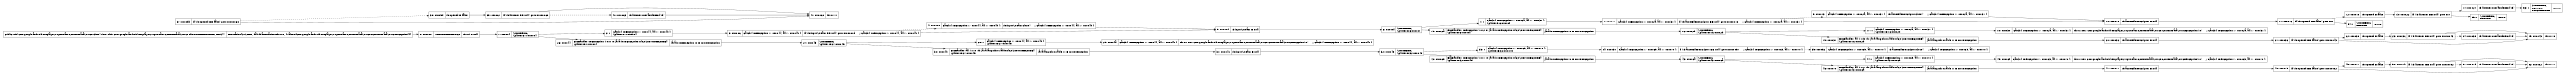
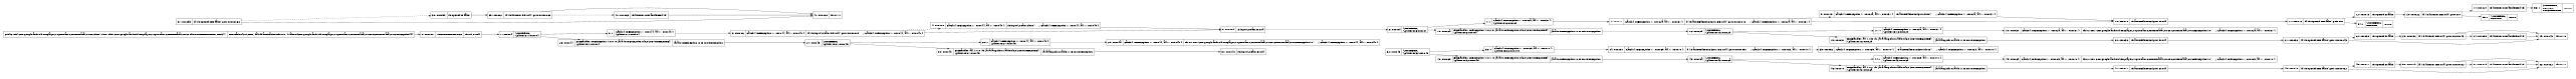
  digraph {
    rankdir=LR
    node [shape=record]
    n1 [label="{0\:\ 0x0000|MTH_ENTER_BLOCK\l|r5.uri = null\l}"]
    n2 [label="{1\:\ 0x0004|SYNTHETIC\lSplitter:B:1:0x0004\l}"]
    n3 [label="{2\:\ ?|Catch:\{ IOException \-\> 0x0044, all \-\> 0x004b \}\lSplitter:B:1:0x0004\l}"]
    n4 [label="{26\:\ 0x0044|ExcHandler: IOException (r0v0 'e' java.io.IOException A[CUSTOM_DECLARE])\lSplitter:B:1:0x0004\l|java.io.IOException r0 = move\-exception\l}"]
    n5 [label="{3\:\ 0x0006|Catch:\{ IOException \-\> 0x0044, all \-\> 0x004b \}\l|if (r5.inputStream == null) goto L_0x000d     \/\/ Catch:\{ IOException \-\> 0x0044, all \-\> 0x004b \}\l}"]
    n6 [label="{27\:\ 0x0045|SYNTHETIC\lSplitter:B:27:0x0045\l}"]
    n7 [label="{4\:\ 0x0008|Catch:\{ IOException \-\> 0x0044, all \-\> 0x004b \}\l|r5.inputStream.close()     \/\/ Catch:\{ IOException \-\> 0x0044, all \-\> 0x004b \}\l}"]
    n8 [label="{5\:\ 0x000d|r5.inputStream = null\l}"]
    n9 [label="{6\:\ 0x000f|SYNTHETIC\lSplitter:B:6:0x000f\l}"]
    n10 [label="{7\:\ ?|Catch:\{ IOException \-\> 0x002a, all \-\> 0x0031 \}\lSplitter:B:6:0x000f\l}"]
    n11 [label="{15\:\ 0x002a|ExcHandler: IOException (r0v2 'e' java.io.IOException A[CUSTOM_DECLARE])\lSplitter:B:6:0x000f\l|java.io.IOException r0 = move\-exception\l}"]
    n12 [label="{8\:\ 0x0011|Catch:\{ IOException \-\> 0x002a, all \-\> 0x0031 \}\l|if (r5.assetFileDescriptor == null) goto L_0x0018     \/\/ Catch:\{ IOException \-\> 0x002a, all \-\> 0x0031 \}\l}"]
    n13 [label="{16\:\ 0x002b|SYNTHETIC\lSplitter:B:16:0x002b\l}"]
    n14 [label="{9\:\ 0x0013|Catch:\{ IOException \-\> 0x002a, all \-\> 0x0031 \}\l|r5.assetFileDescriptor.close()     \/\/ Catch:\{ IOException \-\> 0x002a, all \-\> 0x0031 \}\l}"]
    n15 [label="{10\:\ 0x0018|r5.assetFileDescriptor = null\l}"]
    n16 [label="{11\:\ 0x001c|if (r5.opened == false) goto L_?\l}"]
    n17 [label="{12\:\ 0x001e|r5.opened = false\l}"]
    n18 [label="{54\:\ ?|SYNTHETIC\lRETURN\l|return\l}"]
    n19 [label="{13\:\ 0x0022|if (r5.listener == null) goto L_?\l}"]
    n20 [label="{14\:\ 0x0024|r5.listener.onTransferEnd(r5)\l}"]
    n21 [label="{55\:\ ?|SYNTHETIC\lRETURN\l|return\l}"]
    n22 [label="{53\:\ ?|SYNTHETIC\lRETURN\lORIG_RETURN\l|return\l}"]
    n23 [label="{17\:\ ?|Catch:\{ IOException \-\> 0x002a, all \-\> 0x0031 \}\lSplitter:B:16:0x002b\l}"]
    n24 [label="{19\:\ 0x0031|ExcHandler: all (r1v5 'th' java.lang.Throwable A[CUSTOM_DECLARE])\lSplitter:B:16:0x002b\l|java.lang.Throwable r1 = move\-exception\l}"]
    n25 [label="{18\:\ 0x0030|Catch:\{ IOException \-\> 0x002a, all \-\> 0x0031 \}\l|throw new com.google.android.exoplayer2.upstream.ContentDataSource.ContentDataSourceException(r0)     \/\/ Catch:\{ IOException \-\> 0x002a, all \-\> 0x0031 \}\l}"]
    n26 [label="{20\:\ 0x0032|r5.assetFileDescriptor = null\l}"]
    n27 [label="{21\:\ 0x0036|if (r5.opened == false) goto L_0x0043\l}"]
    n28 [label="{22\:\ 0x0038|r5.opened = false\l}"]
    n29 [label="{25\:\ 0x0043|throw r8\l}"]
    n30 [label="{23\:\ 0x003c|if (r5.listener == null) goto L_0x0043\l}"]
    n31 [label="{24\:\ 0x003e|r5.listener.onTransferEnd(r5)\l}"]
    n32 [label="{28\:\ ?|Catch:\{ IOException \-\> 0x0044, all \-\> 0x004b \}\lSplitter:B:27:0x0045\l}"]
    n33 [label="{30\:\ 0x004b|ExcHandler: all (r1v0 'th' java.lang.Throwable A[CUSTOM_DECLARE])\lSplitter:B:27:0x0045\l|java.lang.Throwable r1 = move\-exception\l}"]
    n34 [label="{29\:\ 0x004a|Catch:\{ IOException \-\> 0x0044, all \-\> 0x004b \}\l|throw new com.google.android.exoplayer2.upstream.ContentDataSource.ContentDataSourceException(r0)     \/\/ Catch:\{ IOException \-\> 0x0044, all \-\> 0x004b \}\l}"]
    n35 [label="{31\:\ 0x004c|r5.inputStream = null\l}"]
    n36 [label="{32\:\ 0x004e|SYNTHETIC\lSplitter:B:32:0x004e\l}"]
    n37 [label="{33\:\ ?|Catch:\{ IOException \-\> 0x0069, all \-\> 0x0070 \}\lSplitter:B:32:0x004e\l}"]
    n38 [label="{42\:\ 0x0069|ExcHandler: IOException (r0v1 'e' java.io.IOException A[CUSTOM_DECLARE])\lSplitter:B:32:0x004e\l|java.io.IOException r0 = move\-exception\l}"]
    n39 [label="{34\:\ 0x0050|Catch:\{ IOException \-\> 0x0069, all \-\> 0x0070 \}\l|if (r5.assetFileDescriptor == null) goto L_0x0057     \/\/ Catch:\{ IOException \-\> 0x0069, all \-\> 0x0070 \}\l}"]
    n40 [label="{43\:\ 0x006a|SYNTHETIC\lSplitter:B:43:0x006a\l}"]
    n41 [label="{35\:\ 0x0052|Catch:\{ IOException \-\> 0x0069, all \-\> 0x0070 \}\l|r5.assetFileDescriptor.close()     \/\/ Catch:\{ IOException \-\> 0x0069, all \-\> 0x0070 \}\l}"]
    n42 [label="{37\:\ 0x005b|if (r5.opened == false) goto L_0x0068\l}"]
    n43 [label="{38\:\ 0x005d|r5.opened = false\l}"]
    n44 [label="{41\:\ 0x0068|throw r1\l}"]
    n45 [label="{39\:\ 0x0061|if (r5.listener == null) goto L_0x0068\l}"]
    n46 [label="{40\:\ 0x0063|r5.listener.onTransferEnd(r5)\l}"]
    n47 [label="{44\:\ ?|Catch:\{ IOException \-\> 0x0069, all \-\> 0x0070 \}\lSplitter:B:43:0x006a\l}"]
    n48 [label="{46\:\ 0x0070|ExcHandler: all (r1v1 'th' java.lang.Throwable A[CUSTOM_DECLARE])\lSplitter:B:43:0x006a\l|java.lang.Throwable r1 = move\-exception\l}"]
    n49 [label="{45\:\ 0x006f|Catch:\{ IOException \-\> 0x0069, all \-\> 0x0070 \}\l|throw new com.google.android.exoplayer2.upstream.ContentDataSource.ContentDataSourceException(r0)     \/\/ Catch:\{ IOException \-\> 0x0069, all \-\> 0x0070 \}\l}"]
    n50 [label="{47\:\ 0x0071|r5.assetFileDescriptor = null\l}"]
    n51 [label="{48\:\ 0x0075|if (r5.opened == false) goto L_0x0082\l}"]
    n52 [label="{49\:\ 0x0077|r5.opened = false\l}"]
    n53 [label="{52\:\ 0x0082|throw r1\l}"]
    n54 [label="{50\:\ 0x007b|if (r5.listener == null) goto L_0x0082\l}"]
    n55 [label="{51\:\ 0x007d|r5.listener.onTransferEnd(r5)\l}"]
    n56 [label="{public void com.google.android.exoplayer2.upstream.ContentDataSource.close((r5v0 'this' com.google.android.exoplayer2.upstream.ContentDataSource A[IMMUTABLE_TYPE, THIS]))  | Annotation[SYSTEM, dalvik.annotation.Throws, \{value=[com.google.android.exoplayer2.upstream.ContentDataSource$ContentDataSourceException]\}]\l}"]
    n1 -> n2
    n2 -> n3
    n2 -> n4
    n3 -> n5
    n4 -> n6
    n5 -> n7 [style=dashed]
    n5 -> n8
    n6 -> n32
    n6 -> n33
    n7 -> n8
    n8 -> n9
    n9 -> n10
    n9 -> n11
    n10 -> n12
    n11 -> n13
    n12 -> n14 [style=dashed]
    n12 -> n15
    n13 -> n23
    n13 -> n24
    n14 -> n15
    n15 -> n16
    n16 -> n17 [style=dashed]
    n16 -> n18
    n17 -> n19
    n19 -> n20 [style=dashed]
    n19 -> n21
    n20 -> n22
    n23 -> n25
    n24 -> n26
    n26 -> n27
    n27 -> n28 [style=dashed]
    n27 -> n29
    n28 -> n30
    n30 -> n29
    n30 -> n31 [style=dashed]
    n31 -> n29
    n32 -> n34
    n33 -> n35
-   n35 -> n36
    n36 -> n37
    n36 -> n38
    n37 -> n39
    n38 -> n40
    n39 -> n41 [style=dashed]
    n40 -> n47
    n40 -> n48
    n42 -> n43 [style=dashed]
    n42 -> n44
    n43 -> n45
    n45 -> n44
    n45 -> n46 [style=dashed]
    n46 -> n44
    n47 -> n49
    n48 -> n50
    n50 -> n51
    n51 -> n52 [style=dashed]
    n51 -> n53
    n52 -> n54
    n54 -> n53
    n54 -> n55 [style=dashed]
    n55 -> n53
    n56 -> n1
  }
